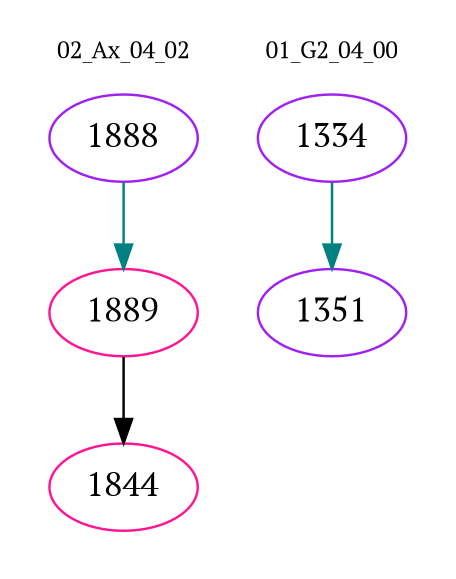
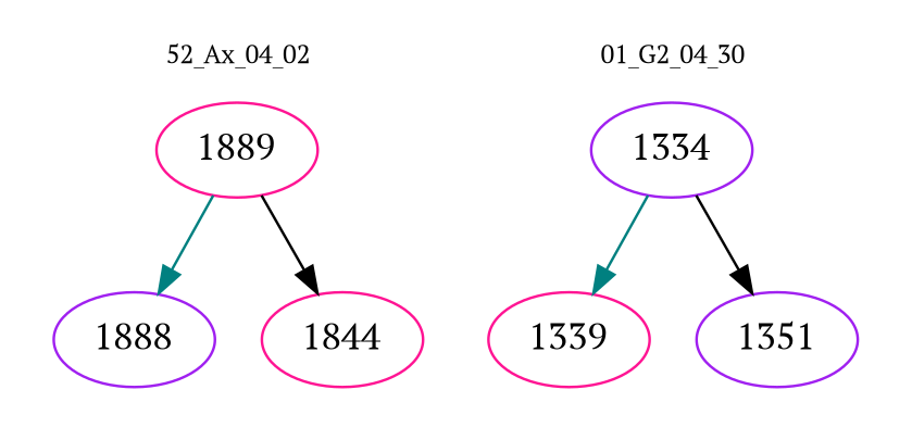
  digraph {
    fontname="PT Serif"
    node [color=purple fontname="PT Serif"]
    edge [color=teal fontname="PT Serif"]
    n1 [label=1888]
    n2 [color=deeppink label=1844]
    n3 [color=deeppink label=1889]
    n4 [label=1334]
+   n5 [color=deeppink label=1339]
    n6 [label=1351]
    subgraph cluster_1 {
      color=white
      fontsize=10
-     label="02_Ax_04_02"
+     label="52_Ax_04_02"
      n1
      n2
      n3
    }
    subgraph cluster_2 {
      color=white
      fontsize=10
-     label="01_G2_04_00"
+     label="01_G2_04_30"
      n4
+     n5
      n6
    }
-   n1 -> n3
+   n3 -> n1
    n3 -> n2 [color=black]
-   n4 -> n6
+   n4 -> n5
+   n4 -> n6 [color=black]
  }
